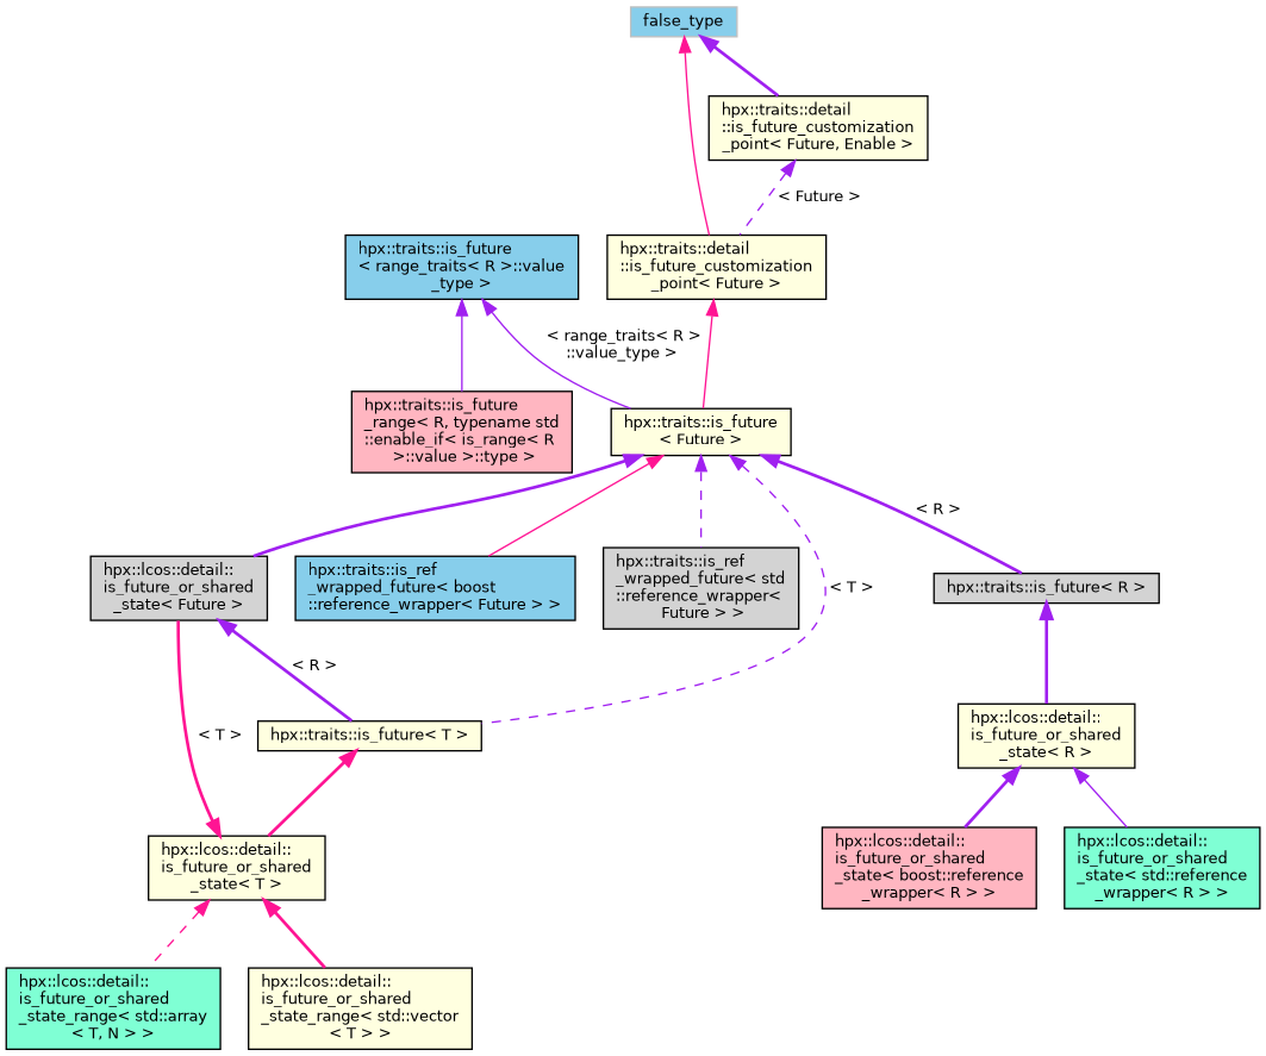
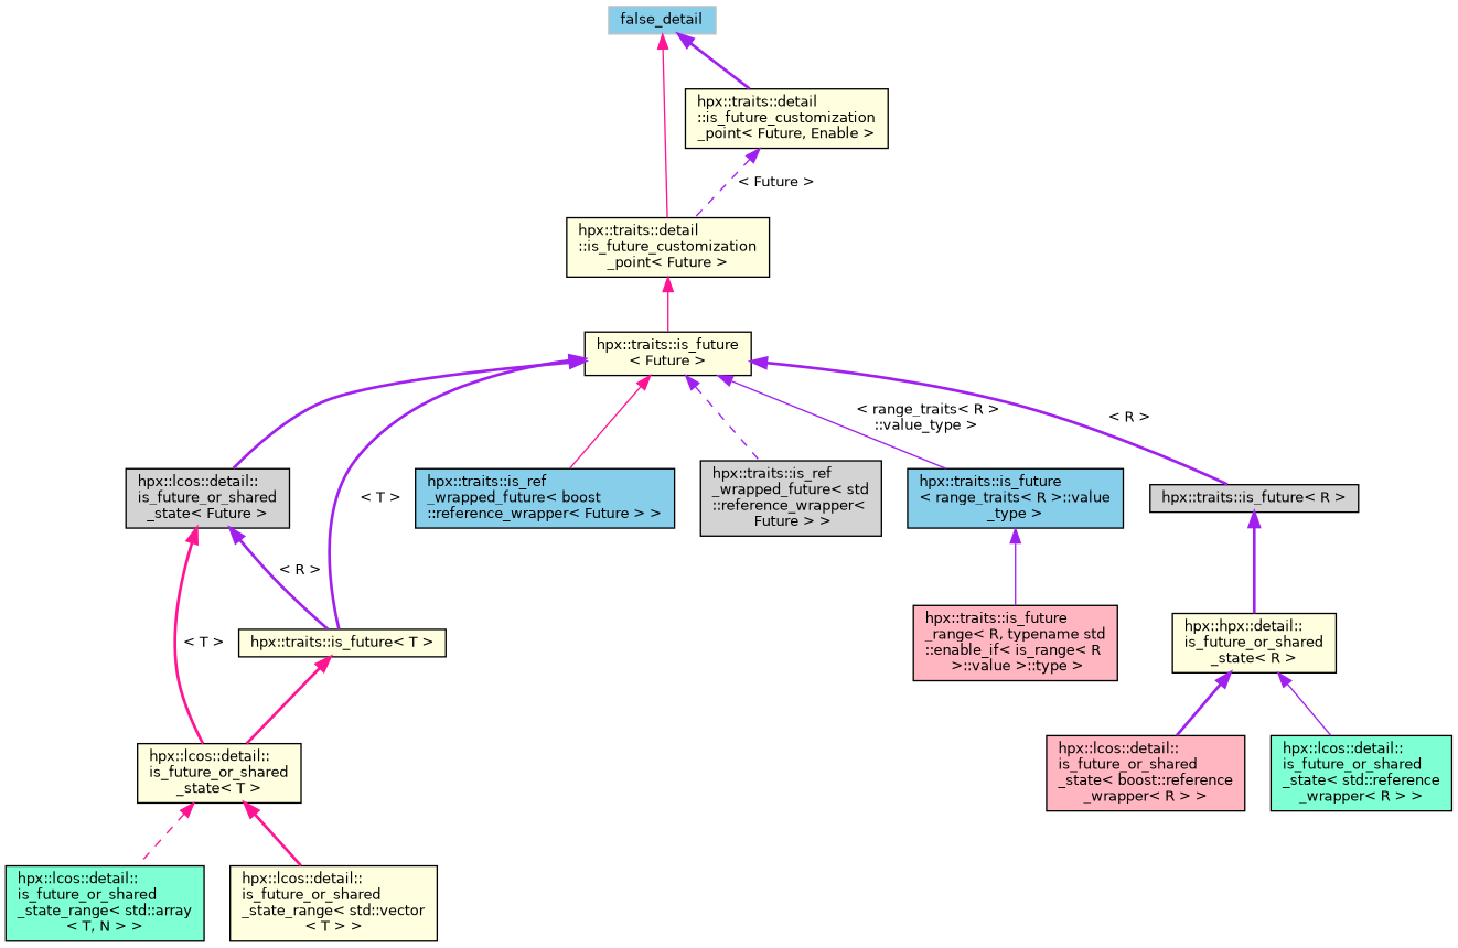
  digraph {
    rankdir=TB
    node [color=black fillcolor=lightyellow fontname=Helvetica fontsize=10 shape=record style=filled]
    edge [color=purple dir=back fontname=Helvetica fontsize=10 labelfontname=Helvetica labelfontsize=10 style=bold]
    n1 [fontcolor=black height=0.2 label="hpx::traits::is_future\l\< Future \>" width=0.4]
    n2 [fillcolor=lightgrey height=0.2 label="hpx::lcos::detail::\lis_future_or_shared\l_state\< Future \>" width=0.4]
    n3 [fillcolor=skyblue height=0.2 label="hpx::traits::is_ref\l_wrapped_future\< boost\l::reference_wrapper\< Future \> \>" width=0.4]
    n4 [fillcolor=lightgrey height=0.2 label="hpx::traits::is_ref\l_wrapped_future\< std\l::reference_wrapper\<\l Future \> \>" width=0.4]
    n5 [fillcolor=skyblue height=0.2 label="hpx::traits::is_future\l\< range_traits\< R \>::value\l_type \>" width=0.4]
    n6 [fillcolor=lightgrey height=0.2 label="hpx::traits::is_future\< R \>" width=0.4]
    n7 [height=0.2 label="hpx::traits::is_future\< T \>" width=0.4]
    n8 [height=0.2 label="hpx::lcos::detail::\lis_future_or_shared\l_state\< T \>" width=0.4]
    n9 [fillcolor=lightpink height=0.2 label="hpx::traits::is_future\l_range\< R, typename std\l::enable_if\< is_range\< R\l \>::value \>::type \>" width=0.4]
-   n10 [height=0.2 label="hpx::lcos::detail::\lis_future_or_shared\l_state\< R \>" width=0.4]
+   n10 [height=0.2 label="hpx::hpx::detail::\lis_future_or_shared\l_state\< R \>" width=0.4]
    n11 [height=0.2 label="hpx::traits::detail\l::is_future_customization\l_point\< Future \>" width=0.4]
-   n12 [color=grey75 fillcolor=skyblue height=0.2 label=false_type width=0.4]
+   n12 [color=grey75 fillcolor=skyblue height=0.2 label=false_detail width=0.4]
    n13 [height=0.2 label="hpx::traits::detail\l::is_future_customization\l_point\< Future, Enable \>" width=0.4]
    n14 [fillcolor=lightpink height=0.2 label="hpx::lcos::detail::\lis_future_or_shared\l_state\< boost::reference\l_wrapper\< R \> \>" width=0.4]
    n15 [fillcolor=aquamarine height=0.2 label="hpx::lcos::detail::\lis_future_or_shared\l_state\< std::reference\l_wrapper\< R \> \>" width=0.4]
    n16 [fillcolor=aquamarine height=0.2 label="hpx::lcos::detail::\lis_future_or_shared\l_state_range\< std::array\l\< T, N \> \>" width=0.4]
    n17 [height=0.2 label="hpx::lcos::detail::\lis_future_or_shared\l_state_range\< std::vector\l\< T \> \>" width=0.4]
    n1 -> n2
    n1 -> n3 [color=deeppink style=solid]
    n1 -> n4 [style=dashed]
-   n5 -> n1 [label=" \< range_traits\< R \>\l::value_type \>" style=solid]
+   n1 -> n5 [label=" \< range_traits\< R \>\l::value_type \>" style=solid]
    n1 -> n6 [label=" \< R \>"]
-   n1 -> n7 [label=" \< T \>" style=dashed]
+   n1 -> n7 [label=" \< T \>"]
    n2 -> n7 [label=" \< R \>"]
-   n8 -> n2 [color=deeppink label=" \< T \>"]
+   n2 -> n8 [color=deeppink label=" \< T \>"]
    n5 -> n9 [style=solid]
    n6 -> n10
    n7 -> n8 [color=deeppink]
    n8 -> n16 [color=deeppink style=dashed]
    n8 -> n17 [color=deeppink]
    n10 -> n14
    n10 -> n15 [style=solid]
    n11 -> n1 [color=deeppink style=solid]
    n12 -> n11 [color=deeppink style=solid]
    n12 -> n13
    n13 -> n11 [label=" \< Future \>" style=dashed]
  }
